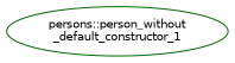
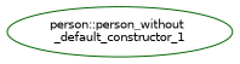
  digraph {
    rankdir=LR
    fontname="DejaVu Sans"
-   n1 [color=darkgreen fillcolor=white fontname="DejaVu Sans" fontsize=10 height=0.2 label="persons::person_without\l_default_constructor_1" shape=ellipse style=filled width=0.4]
+   n1 [color=darkgreen fillcolor=white fontname="DejaVu Sans" fontsize=10 height=0.2 label="person::person_without\l_default_constructor_1" shape=ellipse style=filled width=0.4]
  }
